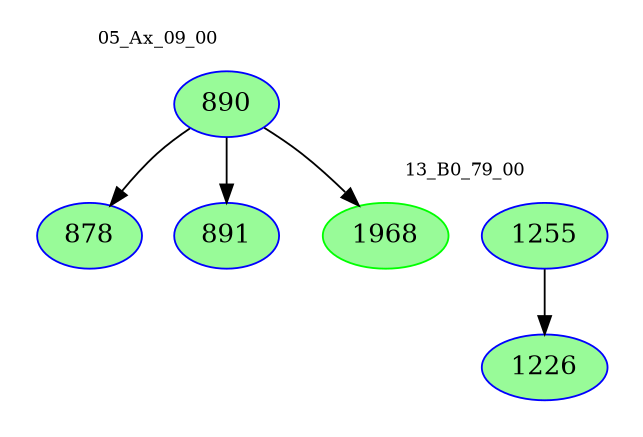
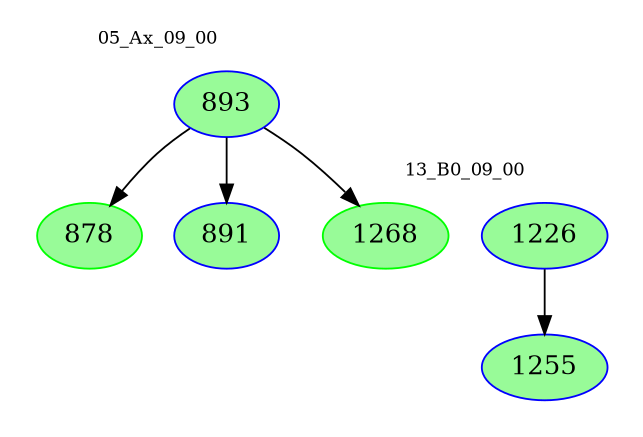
  digraph {
    node [color=blue fillcolor=palegreen style=filled]
    edge [color=black]
-   n1 [label=890]
-   n2 [label=878]
+   n1 [label=893]
+   n2 [color=green label=878]
    n3 [label=891]
    n4 [label=1226]
    n5 [label=1255]
-   n6 [color=green label=1968]
+   n6 [color=green label=1268]
    subgraph cluster_1 {
      color=white
      fontsize=10
      label="05_Ax_09_00"
      n1
      n2
      n3
    }
    subgraph cluster_2 {
      color=white
      fontsize=10
-     label="13_B0_79_00"
+     label="13_B0_09_00"
      n4
      n5
      n6
    }
    n1 -> n2
    n1 -> n3
    n1 -> n6
-   n5 -> n4
+   n4 -> n5
  }
